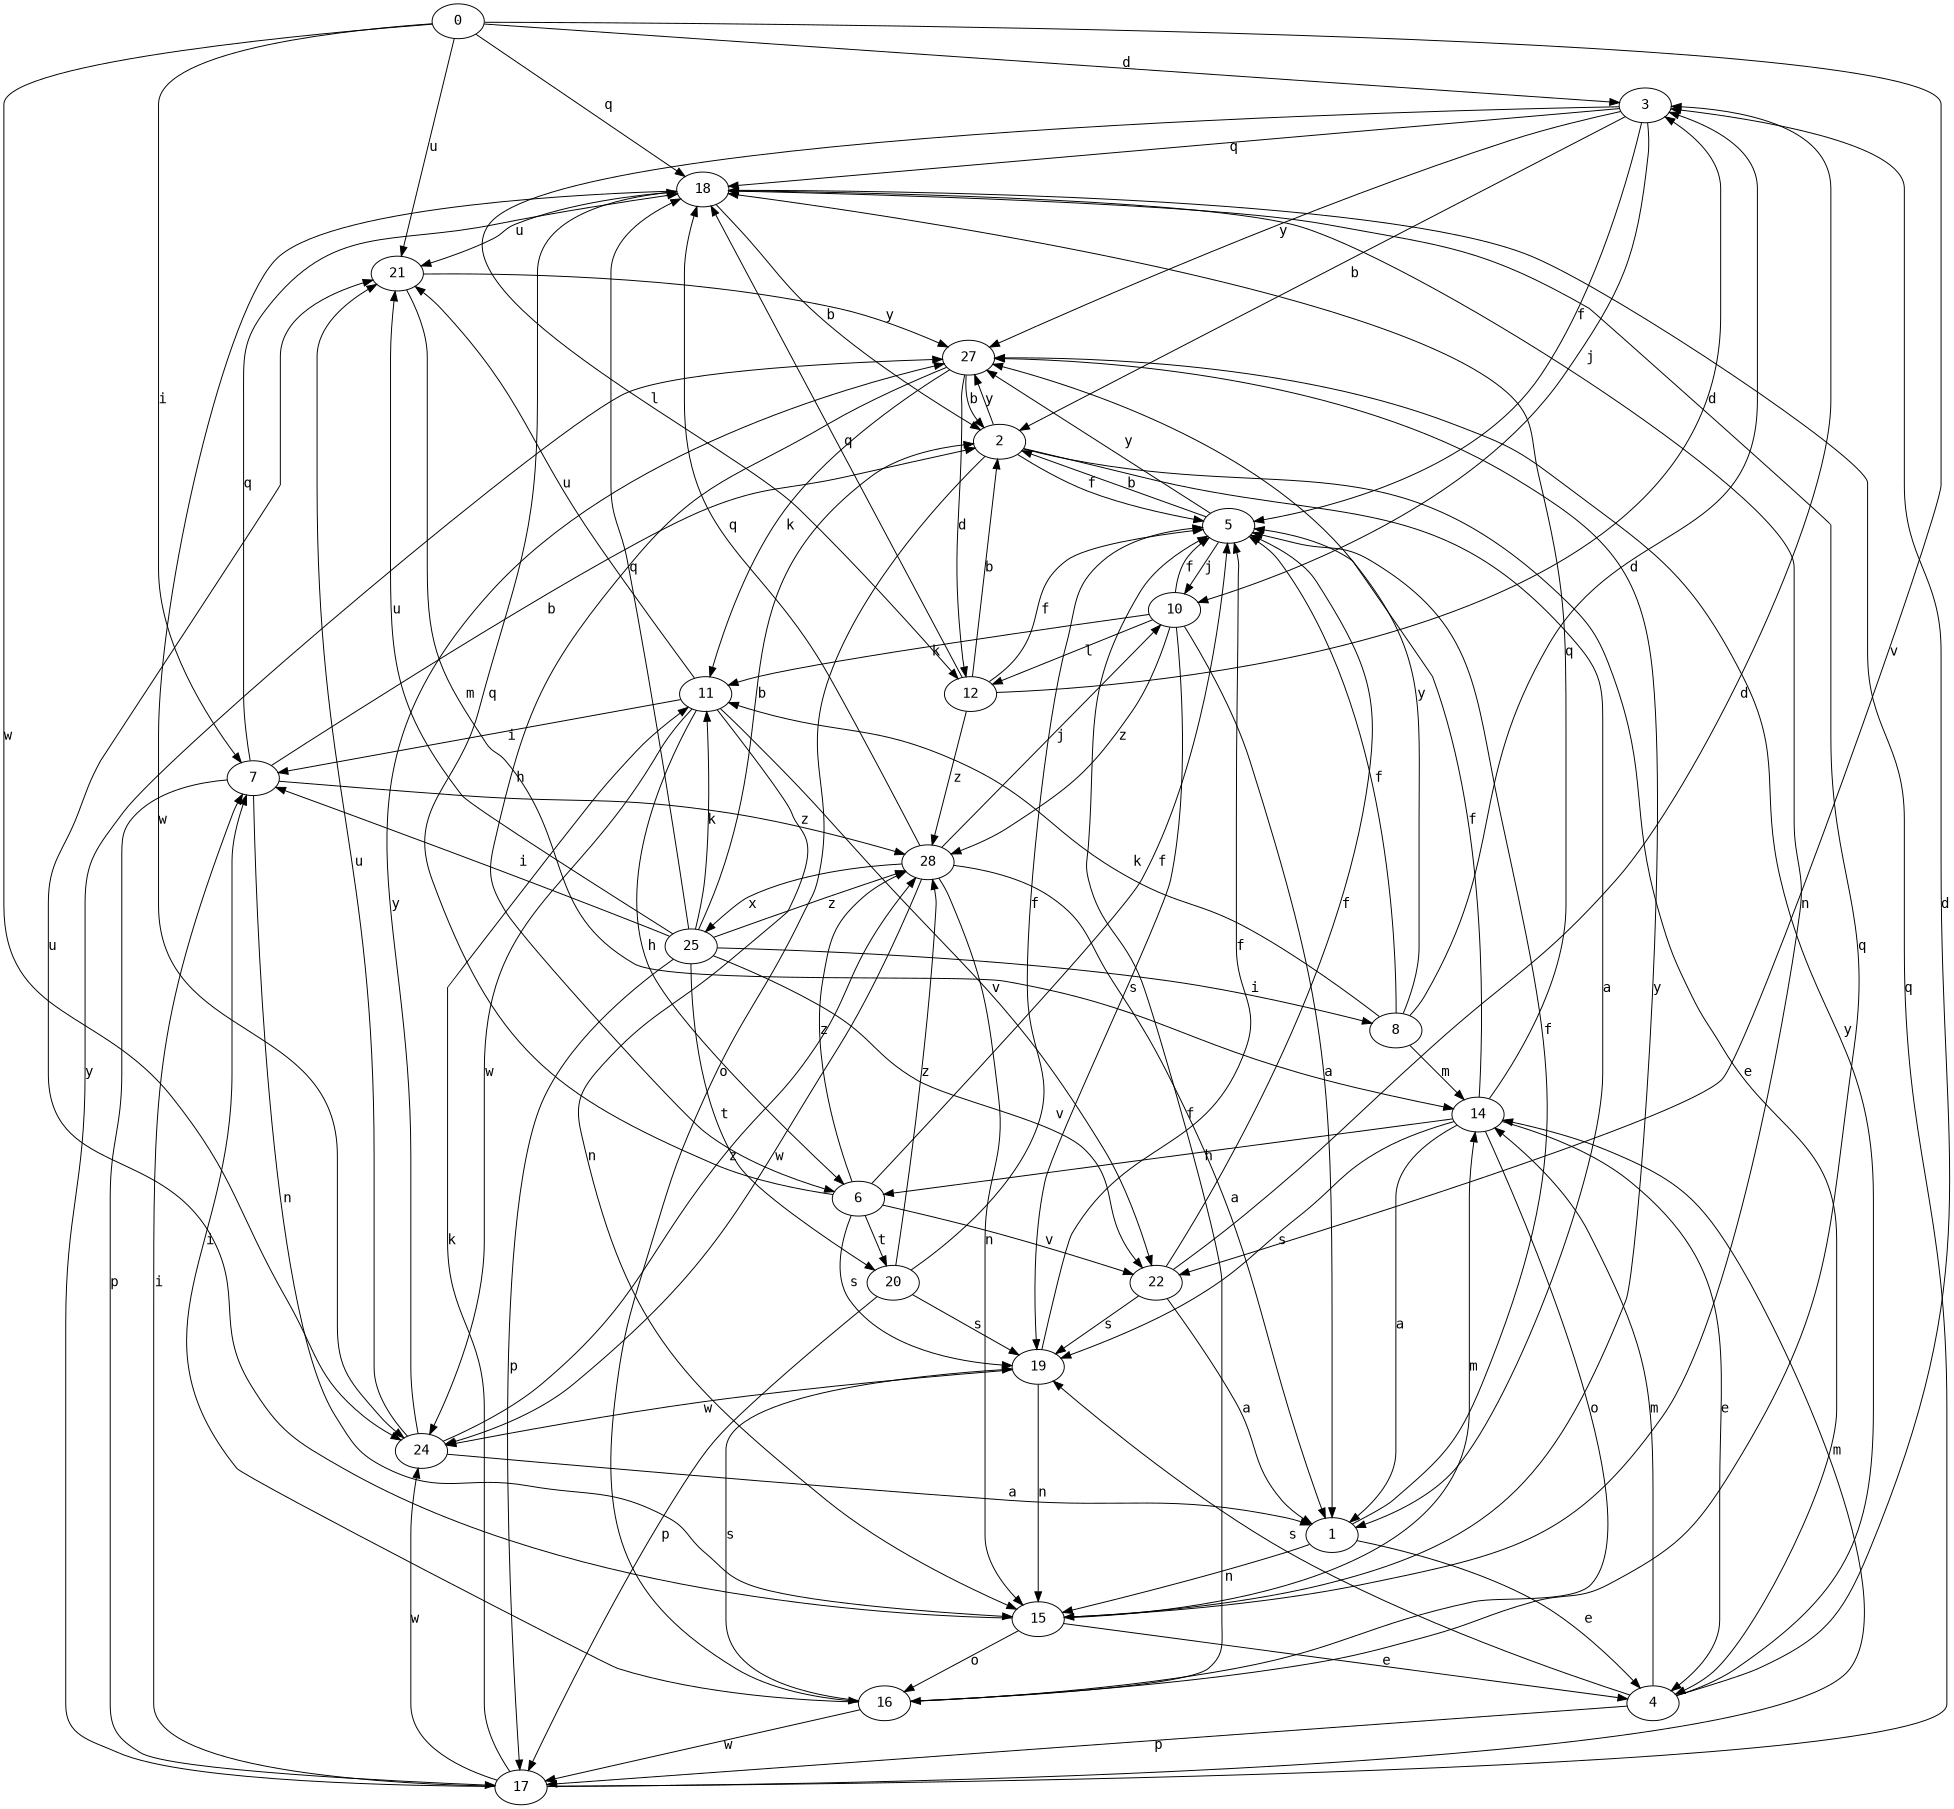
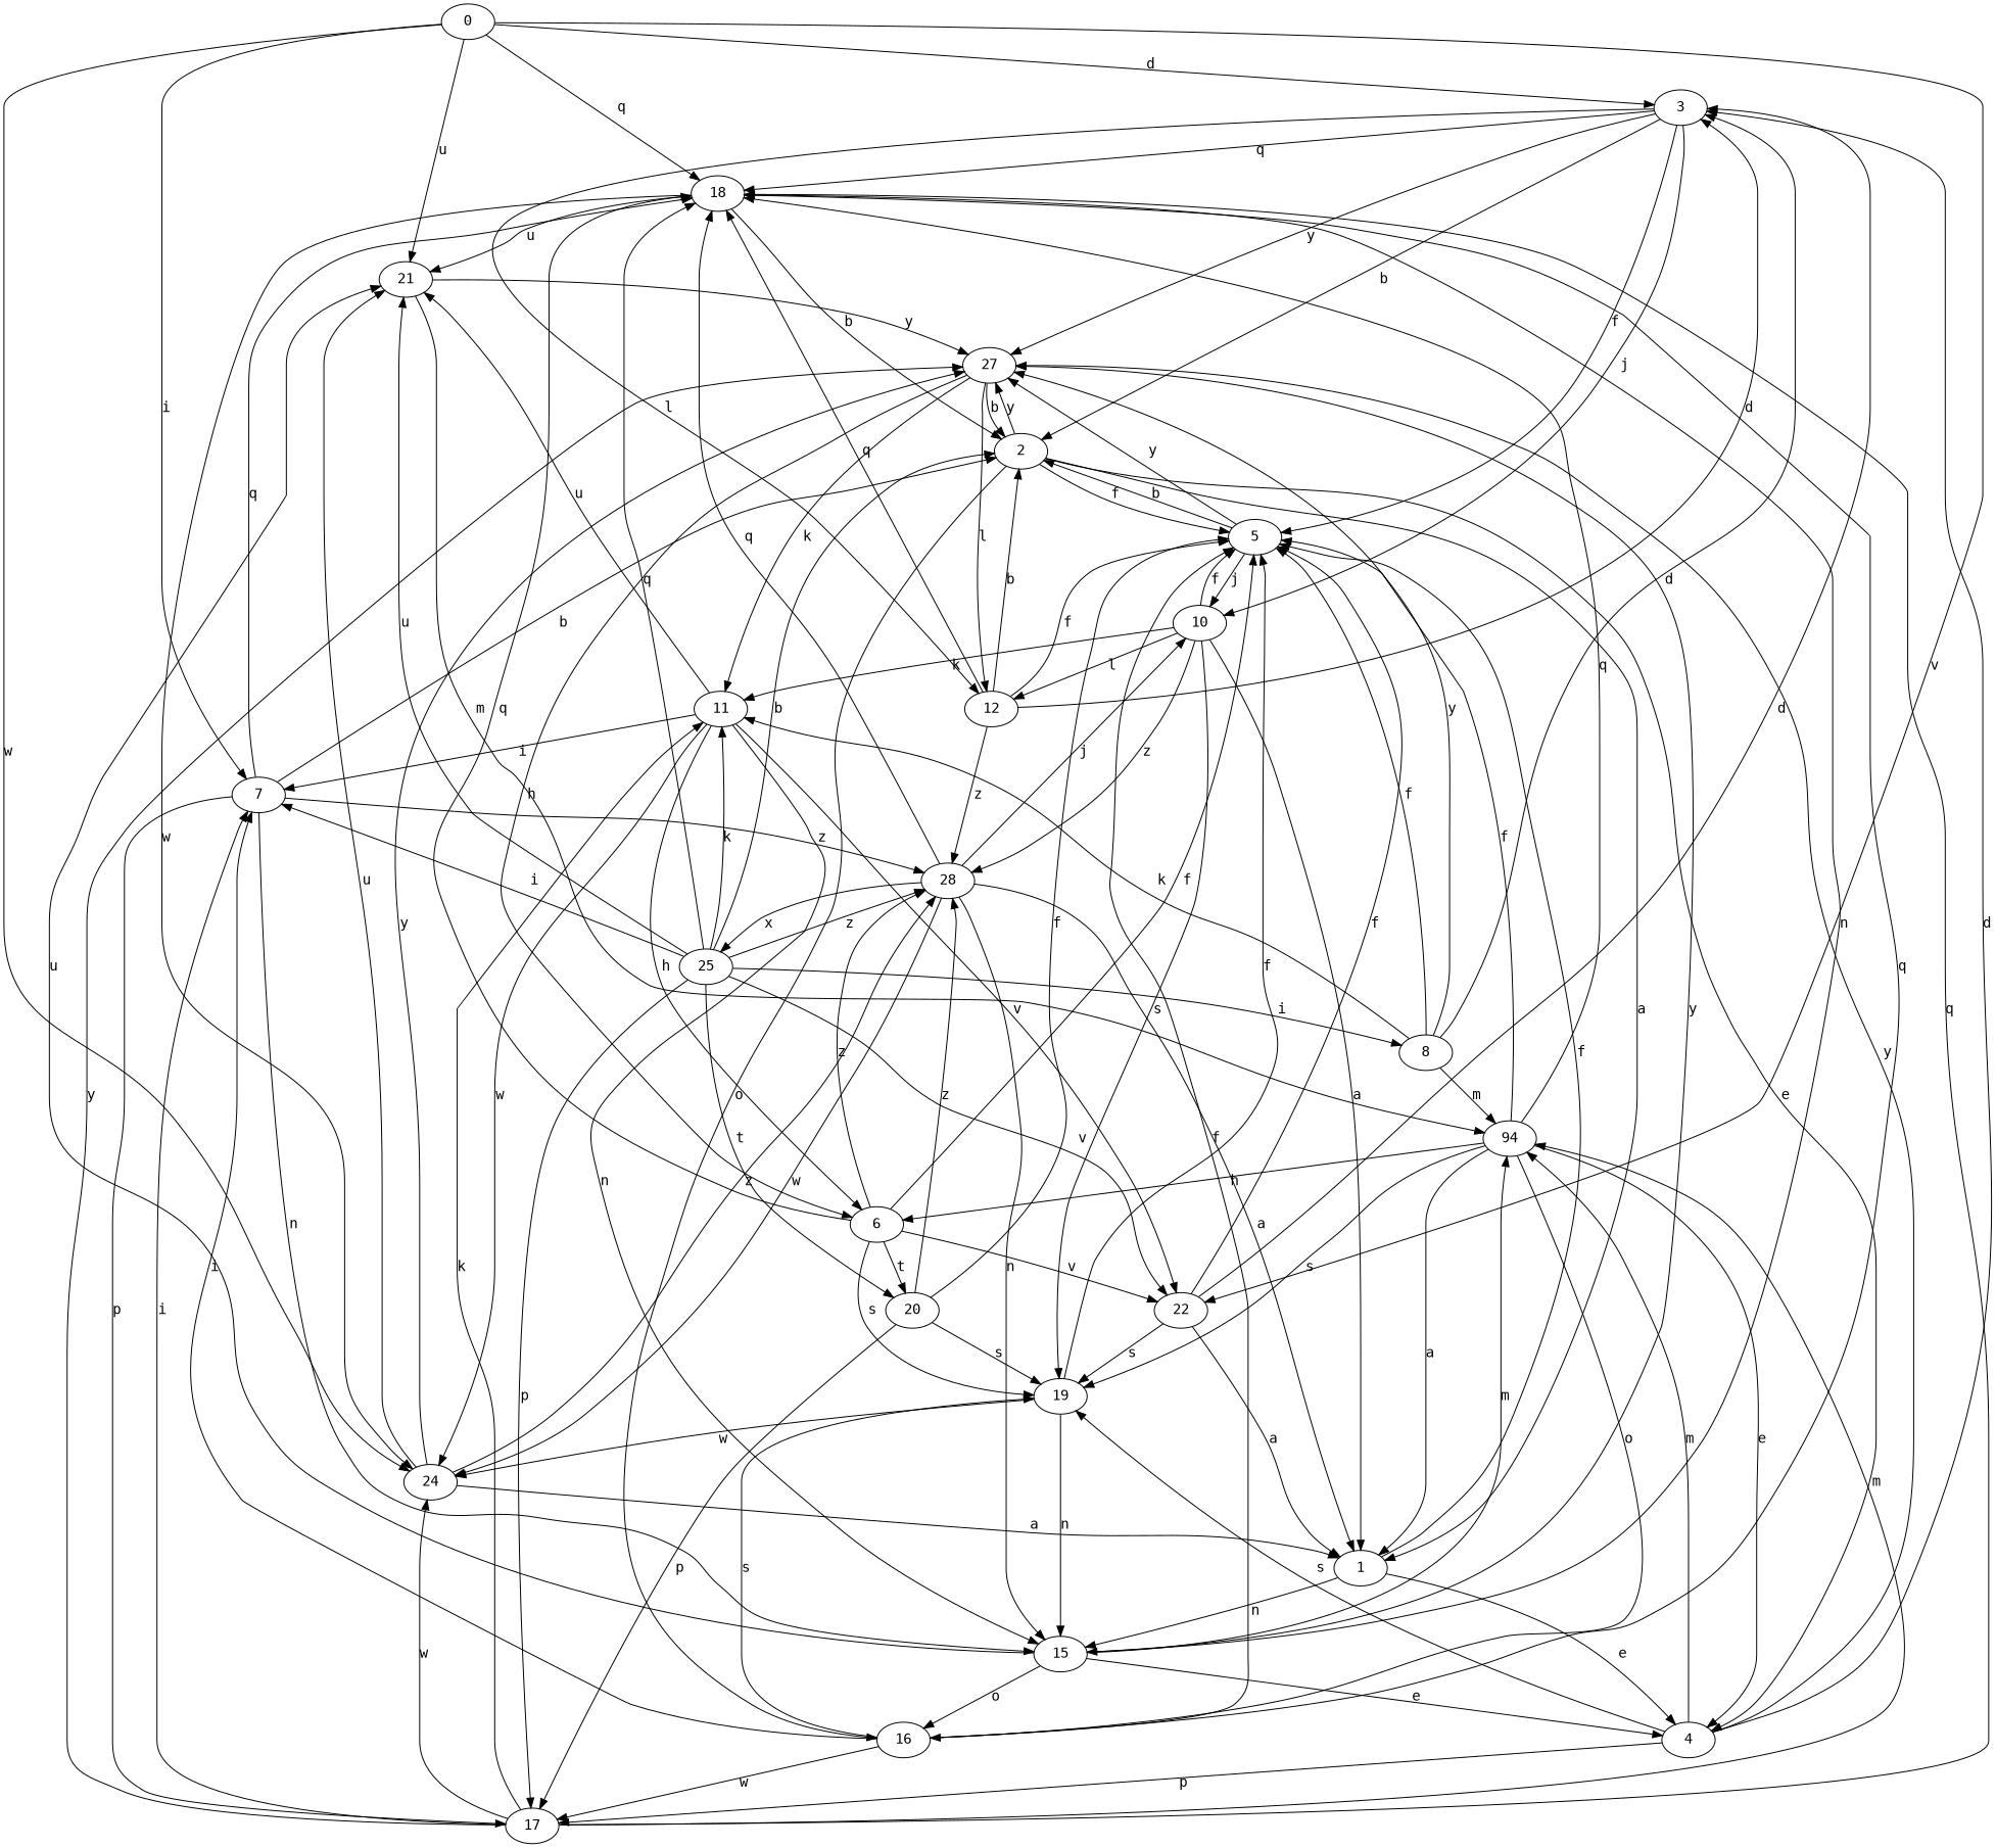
  strict digraph {
    fontname="DejaVu Sans Mono"
    node [fontname="DejaVu Sans Mono"]
    edge [fontname="DejaVu Sans Mono"]
    0
    3
    7
    18
    21
    22
    24
    5
    2
    27
    10
    12
    15
    17
    28
-   14
+   14 [label=94]
    1
    19
    4
    16
    6
    11
    20
    25
    8
    0 -> 3 [label=d]
    0 -> 7 [label=i]
    0 -> 18 [label=q]
    0 -> 21 [label=u]
    0 -> 22 [label=v]
    0 -> 24 [label=w]
    3 -> 18 [label=q]
    3 -> 5 [label=f]
    3 -> 2 [label=b]
    3 -> 27 [label=y]
    3 -> 10 [label=j]
    3 -> 12 [label=l]
    7 -> 18 [label=q]
    7 -> 2 [label=b]
    7 -> 15 [label=n]
    7 -> 17 [label=p]
    7 -> 28 [label=z]
    18 -> 21 [label=u]
    18 -> 24 [label=w]
    18 -> 2 [label=b]
    18 -> 15 [label=n]
    21 -> 27 [label=y]
    21 -> 14 [label=m]
    22 -> 3 [label=d]
    22 -> 5 [label=f]
    22 -> 1 [label=a]
    22 -> 19 [label=s]
    24 -> 21 [label=u]
    24 -> 27 [label=y]
    24 -> 28 [label=z]
    24 -> 1 [label=a]
    5 -> 2 [label=b]
    5 -> 27 [label=y]
    5 -> 10 [label=j]
    2 -> 5 [label=f]
    2 -> 27 [label=y]
    2 -> 1 [label=a]
    2 -> 4 [label=e]
    2 -> 16 [label=o]
    27 -> 2 [label=b]
-   27 -> 12 [label=d]
+   27 -> 12 [label=l]
    27 -> 6 [label=h]
    27 -> 11 [label=k]
    10 -> 5 [label=f]
    10 -> 12 [label=l]
    10 -> 28 [label=z]
    10 -> 1 [label=a]
    10 -> 19 [label=s]
    10 -> 11 [label=k]
    12 -> 3 [label=d]
    12 -> 18 [label=q]
    12 -> 5 [label=f]
    12 -> 2 [label=b]
    12 -> 28 [label=z]
    15 -> 21 [label=u]
    15 -> 27 [label=y]
    15 -> 14 [label=m]
    15 -> 4 [label=e]
    15 -> 16 [label=o]
    17 -> 7 [label=i]
    17 -> 18 [label=q]
    17 -> 24 [label=w]
    17 -> 27 [label=y]
    17 -> 14 [label=m]
    17 -> 11 [label=k]
    28 -> 18 [label=q]
    28 -> 24 [label=w]
    28 -> 10 [label=j]
    28 -> 15 [label=n]
    28 -> 1 [label=a]
    28 -> 25 [label=x]
    14 -> 18 [label=q]
    14 -> 5 [label=f]
    14 -> 1 [label=a]
    14 -> 19 [label=s]
    14 -> 4 [label=e]
    14 -> 16 [label=o]
    14 -> 6 [label=h]
    1 -> 5 [label=f]
    1 -> 15 [label=n]
    1 -> 4 [label=e]
    19 -> 24 [label=w]
    19 -> 5 [label=f]
    19 -> 15 [label=n]
    4 -> 3 [label=d]
    4 -> 27 [label=y]
    4 -> 17 [label=p]
    4 -> 14 [label=m]
    4 -> 19 [label=s]
    16 -> 7 [label=i]
    16 -> 18 [label=q]
    16 -> 5 [label=f]
    16 -> 17 [label=w]
    16 -> 19 [label=s]
    6 -> 18 [label=q]
    6 -> 22 [label=v]
    6 -> 5 [label=f]
    6 -> 28 [label=z]
    6 -> 19 [label=s]
    6 -> 20 [label=t]
    11 -> 7 [label=i]
    11 -> 21 [label=u]
    11 -> 22 [label=v]
    11 -> 24 [label=w]
    11 -> 15 [label=n]
    11 -> 6 [label=h]
    20 -> 5 [label=f]
    20 -> 17 [label=p]
    20 -> 28 [label=z]
    20 -> 19 [label=s]
    25 -> 7 [label=i]
    25 -> 18 [label=q]
    25 -> 21 [label=u]
    25 -> 22 [label=v]
    25 -> 2 [label=b]
    25 -> 17 [label=p]
    25 -> 28 [label=z]
    25 -> 11 [label=k]
    25 -> 20 [label=t]
    25 -> 8 [label=i]
    8 -> 3 [label=d]
    8 -> 5 [label=f]
    8 -> 27 [label=y]
    8 -> 14 [label=m]
    8 -> 11 [label=k]
  }
